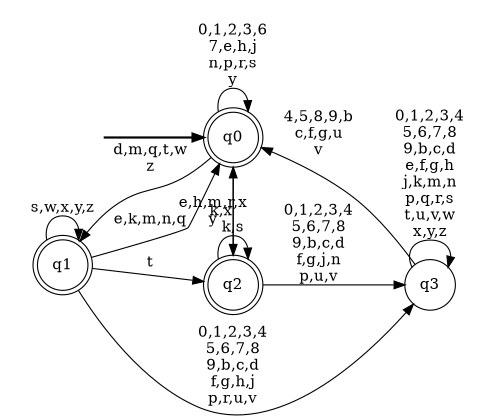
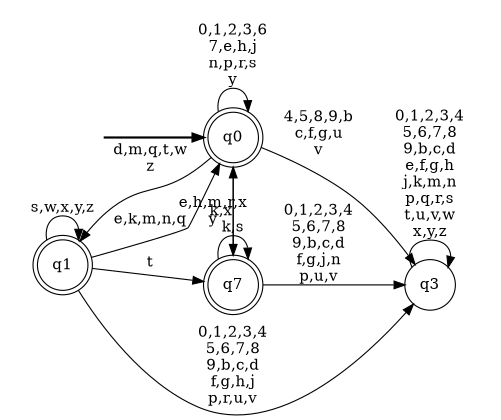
  digraph {
    rankdir=LR
    node [shape=doublecircle style=filled color=black fillcolor=white]
    __start0 [height=0 shape=none style=invis width=0 color="" fillcolor=""]
    n2 [label=q0]
    n3 [label=q1 style="rounded,filled"]
-   n4 [label=q2 style="rounded,filled"]
+   n4 [label=q7 style="rounded,filled"]
    n5 [label=q3 shape=circle]
    subgraph cluster_1 {
      nodesep=0.15
      ranksep=0.15
      style=invis
      __start0
      n2
    }
    __start0 -> n2 [penwidth=2]
    n2 -> n2 [label="0,1,2,3,6\n7,e,h,j\nn,p,r,s\ny"]
    n2 -> n3 [label="d,m,q,t,w\nz"]
    n2 -> n4 [label="k,x"]
-   n5 -> n2 [label="4,5,8,9,b\nc,f,g,u\nv"]
+   n2 -> n5 [label="4,5,8,9,b\nc,f,g,u\nv"]
    n3 -> n2 [label="e,k,m,n,q"]
    n3 -> n3 [label="s,w,x,y,z"]
    n3 -> n4 [label=t]
    n3 -> n5 [label="0,1,2,3,4\n5,6,7,8\n9,b,c,d\nf,g,h,j\np,r,u,v"]
    n4 -> n2 [label="e,h,m,r,x\ny"]
    n4 -> n4 [label="k,s"]
    n4 -> n5 [label="0,1,2,3,4\n5,6,7,8\n9,b,c,d\nf,g,j,n\np,u,v"]
    n5 -> n5 [label="0,1,2,3,4\n5,6,7,8\n9,b,c,d\ne,f,g,h\nj,k,m,n\np,q,r,s\nt,u,v,w\nx,y,z"]
  }
